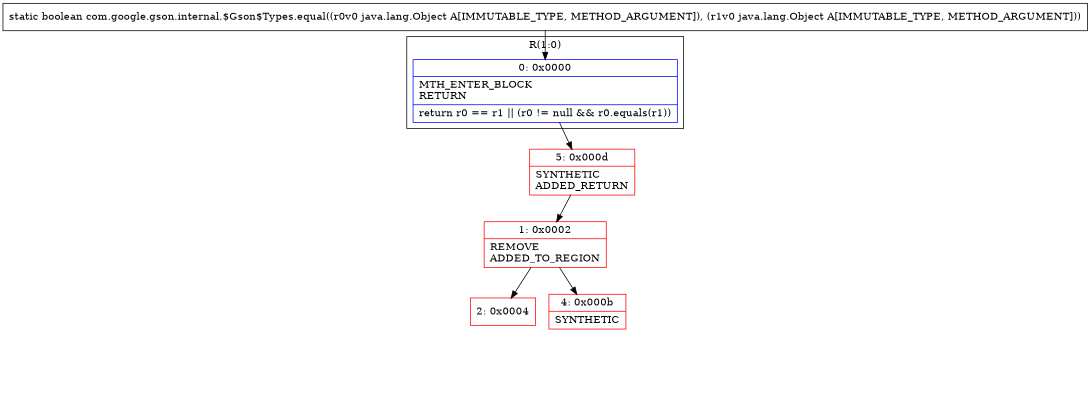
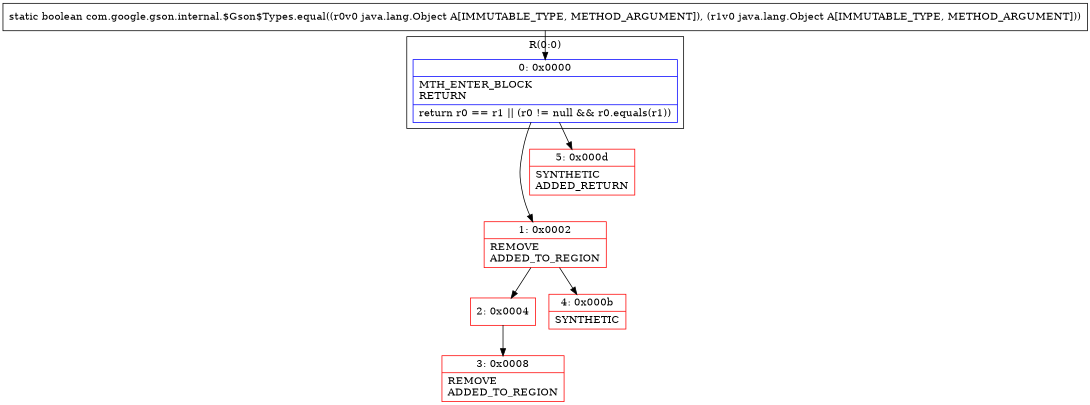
  digraph {
    node [color=red shape=record]
    n1 [color=blue label="{0\:\ 0x0000|MTH_ENTER_BLOCK\lRETURN\l|return r0 == r1 \|\| (r0 != null && r0.equals(r1))\l}"]
    n2 [label="{1\:\ 0x0002|REMOVE\lADDED_TO_REGION\l}"]
    n3 [label="{5\:\ 0x000d|SYNTHETIC\lADDED_RETURN\l}"]
    n4 [label="{2\:\ 0x0004}"]
    n5 [label="{4\:\ 0x000b|SYNTHETIC\l}"]
+   n6 [label="{3\:\ 0x0008|REMOVE\lADDED_TO_REGION\l}"]
    n7 [label="{static boolean com.google.gson.internal.$Gson$Types.equal((r0v0 java.lang.Object A[IMMUTABLE_TYPE, METHOD_ARGUMENT]), (r1v0 java.lang.Object A[IMMUTABLE_TYPE, METHOD_ARGUMENT])) }" color=""]
    subgraph cluster_1 {
-     label="R(1:0)"
+     label="R(0:0)"
      n1
    }
-   n3 -> n2
+   n1 -> n2
    n1 -> n3
    n2 -> n4
    n2 -> n5
+   n4 -> n6
    n7 -> n1
  }
